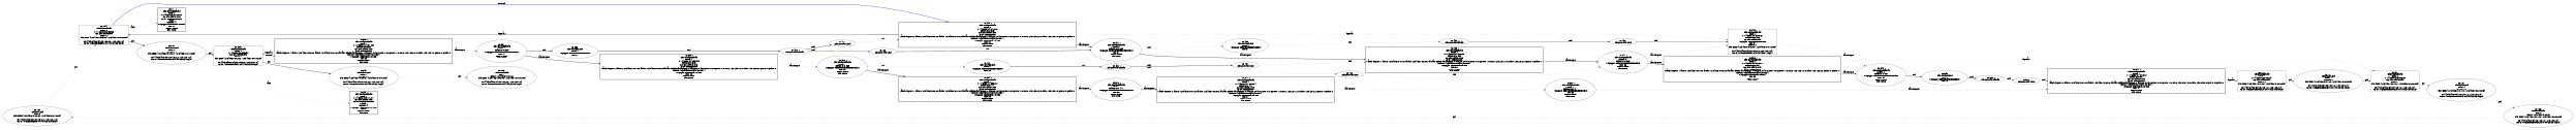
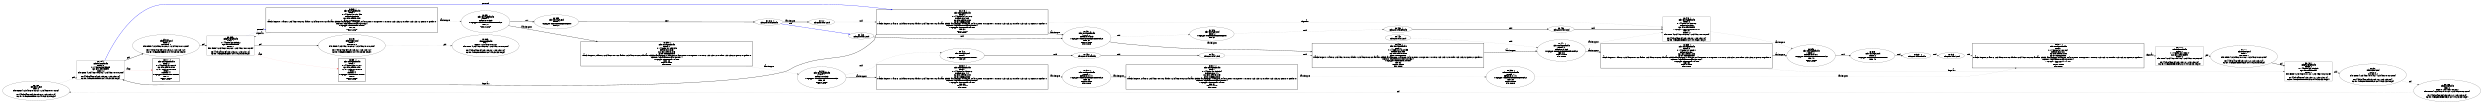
  strict digraph {
    rankdir=LR
    node [shape=oval]
    edge [rel=mid style=dotted]
    n1 [event="hb_events.HbHostSend object at 0x1116c00d0" label="ID 768 \n HbHostSend\nHID: 2\nPkt: ETH: [12:34:56:78:02:02>12:34:56:78:01:02:IP]\n\nIPv4([ttl:64]ICMP[123.123.2.2>123.123.1.2])\nICMP: {t:ECHO_REPLY c:0}{id:23133 seq:3}"]
    n2 [event="hb_events.HbPacketHandle object at 0x111715310" label="ID 794 \n HbPacketHandle\nDPID: 2\nt: 1446898428.53325\nOp: FlowTableRead\nInPort: 2\nPkt: ETH: [12:34:56:78:02:02>12:34:56:78:01:02:IP]\n\nIPv4([ttl:64]ICMP[123.123.2.2>123.123.1.2])\nICMP: {t:ECHO_REPLY c:0}{id:23133 seq:3}" shape=box]
    n3 [cmd_type="Reactive to 369" event="hb_events.HbMessageHandle object at 0x111623850" label="ID 415 \n HbMessageHandle\nDPID: 2\nt: 1446898427.211812\nReactive to 369\nOp: FlowTableWrite\nCMD: OFPFC_ADD\nMatch: in_port: 2 dl_src: 12:34:56:78:02:02 dl_dst: 12:34:56:78:01:02 dl_vlan: 65535 dl_vlan_pcp: 0 dl_type: 2048 nw_tos: 0 nw_proto: 1 nw_src: 123.123.2.2 nw_dst: 123.123.1.2 tp_src: 0 tp_dst: 0 \nActions: [ofp_action_output(port=1)]\nMsgType: OFPT_FLOW_MOD\nXID: 30\nInPort: None\nPkt: None" shape=box style=bold]
    n4 [event="hb_events.HbPacketSend object at 0x11171d5d0" label="ID 800 \n HbPacketSend\nDPID: 2\nOut Port: 1\nPkt: ETH: [12:34:56:78:02:02>12:34:56:78:01:02:IP]\n\nIPv4([ttl:64]ICMP[123.123.2.2>123.123.1.2])\nICMP: {t:ECHO_REPLY c:0}{id:23133 seq:3}"]
    n5 [event="hb_events.HbMessageHandle object at 0x1115bd0d0" label="ID 74 \n HbMessageHandle\nDPID: 2\nt: 1446898415.182019\nOp: FlowTableWrite\nCMD: OFPFC_DELETE\nMatch: \nActions: []\nMsgType: OFPT_FLOW_MOD\nXID: 11\nInPort: None\nPkt: None" shape=box style=bold]
    n6 [cmd_type="Reactive to 369" event="hb_events.HbMessageHandle object at 0x11161bc50" label="ID 385 \n HbMessageHandle\nDPID: 1\nt: 1446898427.091429\nReactive to 369\nOp: FlowTableWrite\nCMD: OFPFC_ADD\nMatch: in_port: 1 dl_src: 12:34:56:78:02:02 dl_dst: 12:34:56:78:01:02 dl_vlan: 65535 dl_vlan_pcp: 0 dl_type: 2048 nw_tos: 0 nw_proto: 1 nw_src: 123.123.2.2 nw_dst: 123.123.1.2 tp_src: 0 tp_dst: 0 \nActions: [ofp_action_output(port=2)]\nMsgType: OFPT_FLOW_MOD\nXID: 26\nInPort: None\nPkt: None" shape=box style=bold]
    n7 [cmd_type="Reactive to 369" event="hb_events.HbMessageHandle object at 0x11161bd90" label="ID 391 \n HbMessageHandle\nDPID: 1\nReactive to 369\nMsgType: OFPT_BARRIER_REQUEST\nXID: 27\nInPort: None\nPkt: None"]
    n8 [event="hb_events.HbPacketHandle object at 0x111789e90" label="ID 839 \n HbPacketHandle\nDPID: 1\nt: 1446898428.659852\nOp: FlowTableRead\nInPort: 1\nPkt: ETH: [12:34:56:78:02:02>12:34:56:78:01:02:IP]\n\nIPv4([ttl:64]ICMP[123.123.2.2>123.123.1.2])\nICMP: {t:ECHO_REPLY c:0}{id:23133 seq:3}" shape=box]
    n9 [event="hb_events.HbMessageSend object at 0x11161be10" label="ID 395 \n HbMessageSend\nDPID: 1\nMsgType: OFPT_BARRIER_REPLY\nXID: 27"]
    n10 [cmd_type="Reactive to 369" event="hb_events.HbMessageHandle object at 0x111623450" label="ID 398 \n HbMessageHandle\nDPID: 1\nt: 1446898427.099425\nReactive to 369\nOp: FlowTableWrite\nCMD: OFPFC_ADD\nMatch: in_port: 2 dl_src: 12:34:56:78:01:02 dl_dst: 12:34:56:78:02:02 dl_vlan: 65535 dl_vlan_pcp: 0 dl_type: 2048 nw_tos: 0 nw_proto: 1 nw_src: 123.123.1.2 nw_dst: 123.123.2.2 tp_src: 0 tp_dst: 0 \nActions: [ofp_action_output(port=1)]\nMsgType: OFPT_FLOW_MOD\nXID: 28\nInPort: None\nPkt: None" shape=box style=bold]
    n11 [event="hb_events.HbPacketSend object at 0x111789810" label="ID 845 \n HbPacketSend\nDPID: 1\nOut Port: 2\nPkt: ETH: [12:34:56:78:02:02>12:34:56:78:01:02:IP]\n\nIPv4([ttl:64]ICMP[123.123.2.2>123.123.1.2])\nICMP: {t:ECHO_REPLY c:0}{id:23133 seq:3}"]
    n12 [event="hb_events.HbMessageHandle object at 0x1115aead0" label="ID 59 \n HbMessageHandle\nDPID: 1\nt: 1446898415.177277\nOp: FlowTableWrite\nCMD: OFPFC_DELETE\nMatch: \nActions: []\nMsgType: OFPT_FLOW_MOD\nXID: 8\nInPort: None\nPkt: None" shape=box style=bold]
    n13 [cmd_type="Reactive to 471" event="hb_events.HbMessageHandle object at 0x11164b890" label="ID 517 \n HbMessageHandle\nDPID: 1\nt: 1446898427.565834\nReactive to 471\nOp: FlowTableWrite\nCMD: OFPFC_ADD\nMatch: in_port: 2 dl_src: 12:34:56:78:01:02 dl_dst: 12:34:56:78:02:02 dl_vlan: 65535 dl_vlan_pcp: 0 dl_type: 2048 nw_tos: 0 nw_proto: 1 nw_src: 123.123.1.2 nw_dst: 123.123.2.2 tp_src: 0 tp_dst: 8 \nActions: [ofp_action_output(port=1)]\nMsgType: OFPT_FLOW_MOD\nXID: 37\nInPort: None\nPkt: None" shape=box style=bold]
    n14 [cmd_type="Reactive to 471" event="hb_events.HbMessageHandle object at 0x11164ba50" label="ID 532 \n HbMessageHandle\nDPID: 1\nReactive to 471\nMsgType: OFPT_BARRIER_REQUEST\nXID: 38\nInPort: None\nPkt: None"]
    n15 [cmd_type="Reactive to 501" event="hb_events.HbMessageHandle object at 0x11165cbd0" label="ID 571 \n HbMessageHandle\nDPID: 1\nt: 1446898427.801864\nReactive to 501\nOp: FlowTableWrite\nCMD: OFPFC_ADD\nMatch: in_port: 2 dl_src: 12:34:56:78:01:02 dl_dst: 12:34:56:78:02:02 dl_vlan: 65535 dl_vlan_pcp: 0 dl_type: 2048 nw_tos: 0 nw_proto: 1 nw_src: 123.123.1.2 nw_dst: 123.123.2.2 tp_src: 8 tp_dst: 0 \nActions: [ofp_action_output(port=1)]\nMsgType: OFPT_FLOW_MOD\nXID: 47\nInPort: None\nPkt: None" shape=box style=bold]
    n16 [event="hb_events.HbControllerHandle object at 0x111623510" label="ID 406 \n HbControllerHandle"]
    n17 [cmd_type="Reactive to 369" event="hb_events.HbMessageHandle object at 0x1116236d0" label="ID 408 \n HbMessageHandle\nDPID: 1\nReactive to 369\nMsgType: OFPT_BARRIER_REQUEST\nXID: 29\nInPort: None\nPkt: None"]
    n18 [event="hb_events.HbControllerSend object at 0x111623ed0" label="ID 423 \n HbControllerSend"]
    n19 [event="hb_events.HbControllerSend object at 0x111623710" label="ID 417 \n HbControllerSend"]
    n20 [event="hb_events.HbControllerSend object at 0x111629890" label="ID 450 \n HbControllerSend"]
    n21 [cmd_type="Reactive to 369" event="hb_events.HbMessageHandle object at 0x111629950" label="ID 448 \n HbMessageHandle\nDPID: 2\nt: 1446898427.328767\nReactive to 369\nOp: FlowTableRead\nMsgType: OFPT_PACKET_OUT\nXID: 34\nInPort: 2\nPkt: ETH: [12:34:56:78:02:02>12:34:56:78:01:02:IP]\n\nIPv4([ttl:64]ICMP[123.123.2.2>123.123.1.2])\nICMP: {t:ECHO_REPLY c:0}{id:45681 seq:0}" shape=box]
    n22 [cmd_type="Reactive to 501" event="hb_events.HbMessageHandle object at 0x111650590" label="ID 545 \n HbMessageHandle\nDPID: 2\nReactive to 501\nMsgType: OFPT_BARRIER_REQUEST\nXID: 40\nInPort: None\nPkt: None"]
    n23 [event="hb_events.HbMessageSend object at 0x111623650" label="ID 412 \n HbMessageSend\nDPID: 1\nMsgType: OFPT_BARRIER_REPLY\nXID: 29"]
    n24 [cmd_type="Reactive to 471" event="hb_events.HbMessageHandle object at 0x11164b4d0" label="ID 504 \n HbMessageHandle\nDPID: 1\nt: 1446898427.556272\nReactive to 471\nOp: FlowTableWrite\nCMD: OFPFC_ADD\nMatch: in_port: 1 dl_src: 12:34:56:78:02:02 dl_dst: 12:34:56:78:01:02 dl_vlan: 65535 dl_vlan_pcp: 0 dl_type: 2048 nw_tos: 0 nw_proto: 1 nw_src: 123.123.2.2 nw_dst: 123.123.1.2 tp_src: 8 tp_dst: 0 \nActions: [ofp_action_output(port=2)]\nMsgType: OFPT_FLOW_MOD\nXID: 35\nInPort: None\nPkt: None" shape=box style=bold]
    n25 [event="hb_events.HbPacketHandle object at 0x111690410" label="ID 711 \n HbPacketHandle\nDPID: 1\nt: 1446898428.183247\nOp: FlowTableRead\nInPort: 2\nPkt: ETH: [12:34:56:78:01:02>12:34:56:78:02:02:IP]\n\nIPv4([ttl:64]ICMP[123.123.1.2>123.123.2.2])\nICMP: {t:ECHO_REQUEST c:0}{id:23133 seq:3}" shape=box]
    n26 [cmd_type="Reactive to 369" event="hb_events.HbMessageHandle object at 0x111623f50" label="ID 421 \n HbMessageHandle\nDPID: 2\nReactive to 369\nMsgType: OFPT_BARRIER_REQUEST\nXID: 31\nInPort: None\nPkt: None"]
    n27 [event="hb_events.HbControllerHandle object at 0x111629050" label="ID 432 \n HbControllerHandle"]
    n28 [cmd_type="Reactive to 471" event="hb_events.HbMessageHandle object at 0x11164b610" label="ID 510 \n HbMessageHandle\nDPID: 1\nReactive to 471\nMsgType: OFPT_BARRIER_REQUEST\nXID: 36\nInPort: None\nPkt: None"]
    n29 [cmd_type="Reactive to 501" event="hb_events.HbMessageHandle object at 0x1116503d0" label="ID 539 \n HbMessageHandle\nDPID: 2\nt: 1446898427.680311\nReactive to 501\nOp: FlowTableWrite\nCMD: OFPFC_ADD\nMatch: in_port: 1 dl_src: 12:34:56:78:01:02 dl_dst: 12:34:56:78:02:02 dl_vlan: 65535 dl_vlan_pcp: 0 dl_type: 2048 nw_tos: 0 nw_proto: 1 nw_src: 123.123.1.2 nw_dst: 123.123.2.2 tp_src: 8 tp_dst: 0 \nActions: [ofp_action_output(port=2)]\nMsgType: OFPT_FLOW_MOD\nXID: 39\nInPort: None\nPkt: None" shape=box style=bold]
    n30 [event="hb_events.HbPacketHandle object at 0x1116a9510" label="ID 731 \n HbPacketHandle\nDPID: 2\nt: 1446898428.296389\nOp: FlowTableRead\nInPort: 1\nPkt: ETH: [12:34:56:78:01:02>12:34:56:78:02:02:IP]\n\nIPv4([ttl:64]ICMP[123.123.1.2>123.123.2.2])\nICMP: {t:ECHO_REQUEST c:0}{id:23133 seq:3}" shape=box]
    n31 [event="hb_events.HbMessageSend object at 0x1116504d0" label="ID 549 \n HbMessageSend\nDPID: 2\nMsgType: OFPT_BARRIER_REPLY\nXID: 40"]
    n32 [event="hb_events.HbPacketSend object at 0x1116b8a90" label="ID 737 \n HbPacketSend\nDPID: 2\nOut Port: 2\nPkt: ETH: [12:34:56:78:01:02>12:34:56:78:02:02:IP]\n\nIPv4([ttl:64]ICMP[123.123.1.2>123.123.2.2])\nICMP: {t:ECHO_REQUEST c:0}{id:23133 seq:3}"]
    n33 [event="hb_events.HbControllerSend object at 0x1116294d0" label="ID 437 \n HbControllerSend"]
    n34 [event="hb_events.HbControllerSend object at 0x111629750" label="ID 443 \n HbControllerSend"]
    n35 [event="hb_events.HbMessageSend object at 0x111623f90" label="ID 425 \n HbMessageSend\nDPID: 2\nMsgType: OFPT_BARRIER_REPLY\nXID: 31"]
    n36 [cmd_type="Reactive to 369" event="hb_events.HbMessageHandle object at 0x111629690" label="ID 435 \n HbMessageHandle\nDPID: 2\nt: 1446898427.322055\nReactive to 369\nOp: FlowTableWrite\nCMD: OFPFC_ADD\nMatch: in_port: 1 dl_src: 12:34:56:78:01:02 dl_dst: 12:34:56:78:02:02 dl_vlan: 65535 dl_vlan_pcp: 0 dl_type: 2048 nw_tos: 0 nw_proto: 1 nw_src: 123.123.1.2 nw_dst: 123.123.2.2 tp_src: 0 tp_dst: 0 \nActions: [ofp_action_output(port=2)]\nMsgType: OFPT_FLOW_MOD\nXID: 32\nInPort: None\nPkt: None" shape=box style=bold]
    n37 [event="hb_events.HbControllerHandle object at 0x1116562d0" label="ID 569 \n HbControllerHandle"]
    n38 [event="hb_events.HbControllerSend object at 0x111656d10" label="ID 573 \n HbControllerSend"]
    n39 [event="hb_events.HbControllerHandle object at 0x111629090" label="ID 433 \n HbControllerHandle"]
    n40 [event="hb_events.HbPacketSend object at 0x1116a4c90" label="ID 717 \n HbPacketSend\nDPID: 1\nOut Port: 1\nPkt: ETH: [12:34:56:78:01:02>12:34:56:78:02:02:IP]\n\nIPv4([ttl:64]ICMP[123.123.1.2>123.123.2.2])\nICMP: {t:ECHO_REQUEST c:0}{id:23133 seq:3}"]
    n41 [cmd_type="Reactive to 369" event="hb_events.HbMessageHandle object at 0x111629850" label="ID 441 \n HbMessageHandle\nDPID: 2\nReactive to 369\nMsgType: OFPT_BARRIER_REQUEST\nXID: 33\nInPort: None\nPkt: None"]
    n42 [event="hb_events.HbHostHandle object at 0x11179dcd0" label="ID 863 \n HbHostHandle\nHID: 1\nInPort: 12:34:56:78:01:02\nPkt: ETH: [12:34:56:78:02:02>12:34:56:78:01:02:IP]\n\nIPv4([ttl:64]ICMP[123.123.2.2>123.123.1.2])\nICMP: {t:ECHO_REPLY c:0}{id:23133 seq:3}"]
    n43 [event="hb_events.HbHostHandle object at 0x111704f50" label="ID 766 \n HbHostHandle\nHID: 2\nInPort: 12:34:56:78:02:02\nPkt: ETH: [12:34:56:78:01:02>12:34:56:78:02:02:IP]\n\nIPv4([ttl:64]ICMP[123.123.1.2>123.123.2.2])\nICMP: {t:ECHO_REQUEST c:0}{id:23133 seq:3}"]
    n1 -> n2 [label=pid rel=pid]
    n2 -> n3 [color=blue harmful=True label=covered rel=covered style=bold]
    n2 -> n4 [label=pid rel=pid style=bold]
    n2 -> n5 [color=red harmful=True label=race rel=race]
    n3 -> n2 [label=dep_raw rel=dep_raw style=bold]
    n3 -> n21 [label=dep_raw rel=dep_raw]
    n3 -> n26 [label=barrier_pre rel=barrier_pre style=bold]
    n4 -> n8 [label=pid rel=pid style=bold]
    n6 -> n7 [label=barrier_pre rel=barrier_pre]
    n6 -> n8 [label=dep_raw rel=dep_raw]
    n7 -> n9 [label=mid style=bold]
    n7 -> n10 [label=barrier_post rel=barrier_post style=bold]
    n8 -> n6 [color=blue harmful=True label=covered rel=covered]
    n8 -> n11 [label=pid rel=pid style=bold]
    n8 -> n12 [color=red harmful=True label=race rel=race]
    n9 -> n16 [label=mid style=bold]
    n10 -> n17 [label=barrier_pre rel=barrier_pre]
    n11 -> n42 [label=pid rel=pid]
    n13 -> n14 [label=barrier_pre rel=barrier_pre]
    n14 -> n15 [label=barrier_post rel=barrier_post]
    n15 -> n25 [label=dep_raw rel=dep_raw]
    n16 -> n18 [color=blue label=mid style=bold]
-   n16 -> n19 [label=mid style=bold]
+   n16 -> n19 [label=barrier_pre style=bold]
    n17 -> n23 [label=mid]
    n17 -> n24 [label=barrier_post rel=barrier_post style=bold]
    n18 -> n26 [label=mid style=bold]
    n19 -> n3 [label=mid]
    n20 -> n21 [label=mid style=bold]
    n21 -> n22 [label=barrier_pre rel=barrier_pre]
    n22 -> n31 [label=mid style=bold]
    n23 -> n27 [label=mid style=bold]
    n24 -> n28 [label=barrier_pre rel=barrier_pre]
    n25 -> n40 [label=pid rel=pid]
    n26 -> n35 [label=mid]
    n26 -> n36 [label=barrier_post rel=barrier_post style=bold]
    n27 -> n33 [label=mid style=bold]
-   n27 -> n34 [label=mid]
    n28 -> n13 [label=barrier_post rel=barrier_post style=bold]
    n29 -> n22 [label=barrier_pre rel=barrier_pre style=bold]
    n29 -> n30 [label=dep_raw rel=dep_raw]
    n30 -> n32 [label=pid rel=pid]
    n31 -> n37 [label=mid style=bold]
    n32 -> n43 [label=pid rel=pid]
    n33 -> n36 [label=mid]
    n34 -> n41 [label=mid]
    n35 -> n39 [label=mid]
    n36 -> n41 [label=barrier_pre rel=barrier_pre style=bold]
    n37 -> n38 [label=mid]
    n38 -> n15 [label=mid]
    n39 -> n20 [label=mid style=bold]
    n40 -> n30 [label=pid rel=pid style=bold]
    n41 -> n21 [label=barrier_post rel=barrier_post]
    n41 -> n29 [label=barrier_post rel=barrier_post style=bold]
    n43 -> n1 [label=pid rel=pid]
  }
